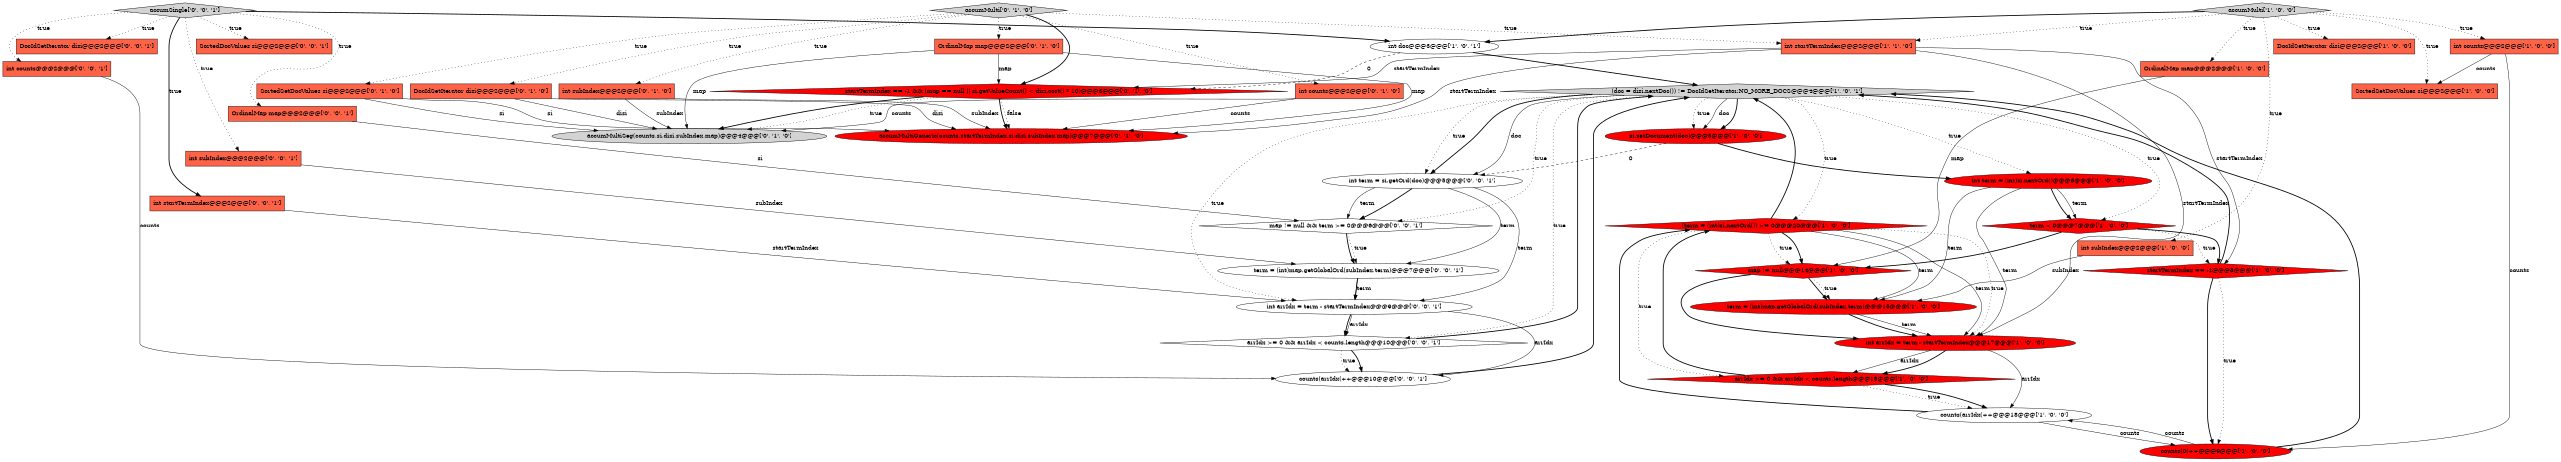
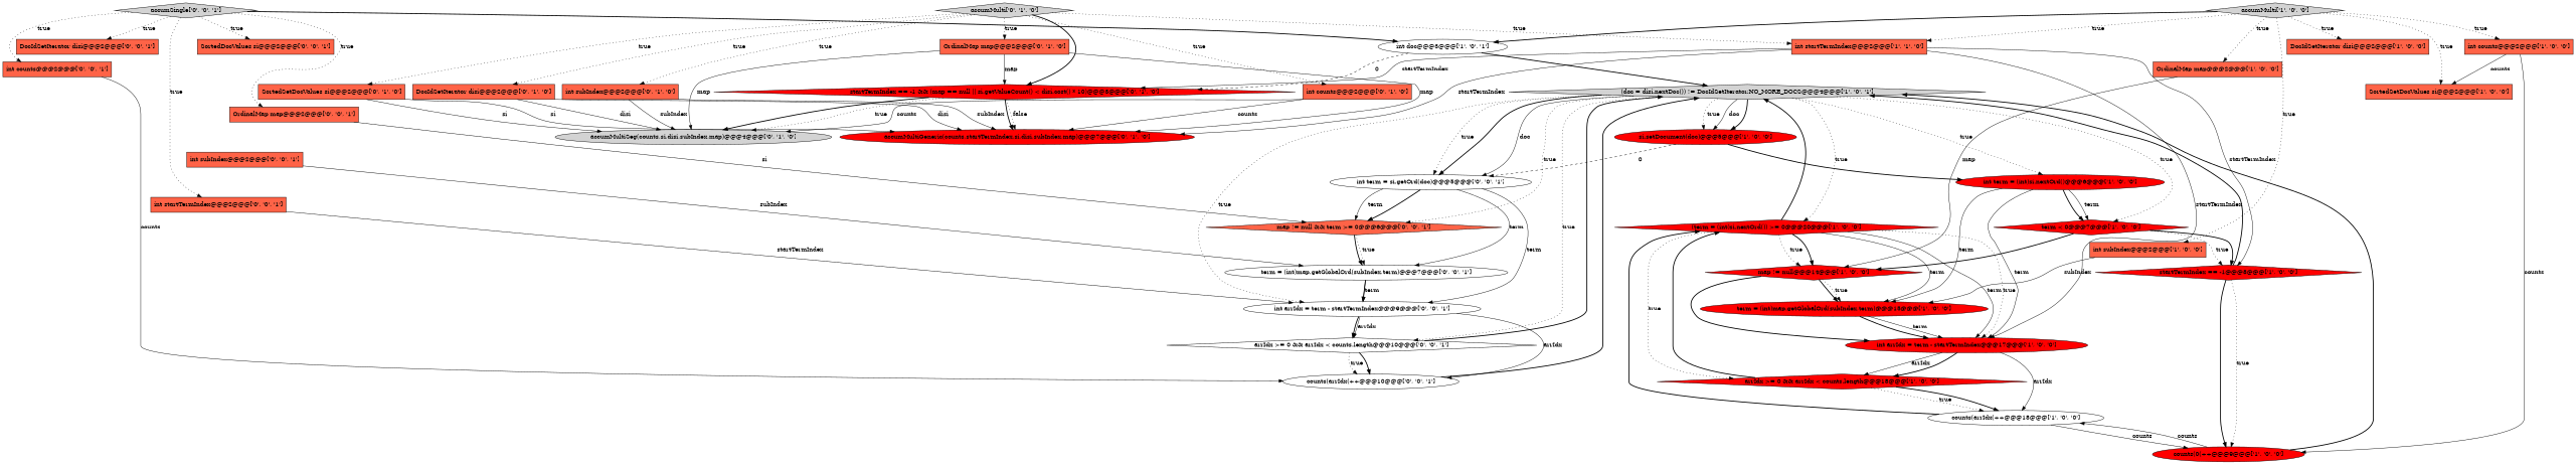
  digraph {
    node [fillcolor=tomato shape=box style=filled]
    edge [style=solid]
    n1 [fillcolor=lightgray label="(doc = disi.nextDoc()) != DocIdSetIterator.NO_MORE_DOCS@@@4@@@['1', '0', '1']" shape=diamond]
    n2 [fillcolor=red label="(term = (int)si.nextOrd()) >= 0@@@20@@@['1', '0', '0']" shape=diamond]
-   n3 [fillcolor=white label="map != null && term >= 0@@@6@@@['0', '0', '1']" shape=diamond]
+   n3 [label="map != null && term >= 0@@@6@@@['0', '0', '1']" shape=diamond]
    n4 [fillcolor=red label="si.setDocument(doc)@@@5@@@['1', '0', '0']" shape=ellipse]
    n5 [fillcolor=white label="int arrIdx = term - startTermIndex@@@9@@@['0', '0', '1']" shape=ellipse]
    n6 [fillcolor=red label="int term = (int)si.nextOrd()@@@6@@@['1', '0', '0']" shape=ellipse]
    n7 [fillcolor=white label="arrIdx >= 0 && arrIdx < counts.length@@@10@@@['0', '0', '1']" shape=diamond]
    n8 [fillcolor=red label="term < 0@@@7@@@['1', '0', '0']" shape=diamond]
    n9 [fillcolor=white label="int term = si.getOrd(doc)@@@5@@@['0', '0', '1']" shape=ellipse]
    n10 [fillcolor=red label="int arrIdx = term - startTermIndex@@@17@@@['1', '0', '0']" shape=ellipse]
    n11 [fillcolor=red label="term = (int)map.getGlobalOrd(subIndex,term)@@@15@@@['1', '0', '0']" shape=ellipse]
    n12 [fillcolor=red label="map != null@@@14@@@['1', '0', '0']" shape=diamond]
    n13 [fillcolor=red label="arrIdx >= 0 && arrIdx < counts.length@@@18@@@['1', '0', '0']" shape=diamond]
    n14 [fillcolor=white label="term = (int)map.getGlobalOrd(subIndex,term)@@@7@@@['0', '0', '1']" shape=ellipse]
    n15 [fillcolor=white label="counts(arrIdx(++@@@10@@@['0', '0', '1']" shape=ellipse]
    n16 [fillcolor=red label="startTermIndex == -1@@@8@@@['1', '0', '0']" shape=diamond]
    n17 [label="OrdinalMap map@@@2@@@['0', '0', '1']"]
    n18 [label="DocIdSetIterator disi@@@2@@@['0', '0', '1']"]
    n19 [fillcolor=red label="accumMultiGeneric(counts,startTermIndex,si,disi,subIndex,map)@@@7@@@['0', '1', '0']" shape=ellipse]
    n20 [fillcolor=white label="counts(arrIdx(++@@@18@@@['1', '0', '0']" shape=ellipse]
    n21 [label="int counts@@@2@@@['0', '0', '1']"]
    n22 [label="int startTermIndex@@@2@@@['1', '1', '0']"]
    n23 [fillcolor=red label="startTermIndex == -1 && (map == null || si.getValueCount() < disi.cost() * 10)@@@3@@@['0', '1', '0']" shape=diamond]
    n24 [fillcolor=lightgray label="accumMultiSeg(counts,si,disi,subIndex,map)@@@4@@@['0', '1', '0']" shape=ellipse]
    n25 [fillcolor=red label="counts(0(++@@@9@@@['1', '0', '0']" shape=ellipse]
    n26 [label="DocIdSetIterator disi@@@2@@@['0', '1', '0']"]
    n27 [label="SortedSetDocValues si@@@2@@@['1', '0', '0']"]
    n28 [label="int subIndex@@@2@@@['0', '0', '1']"]
    n29 [label="int counts@@@2@@@['1', '0', '0']"]
    n30 [fillcolor=lightgray label="accumMulti['0', '1', '0']" shape=diamond]
    n31 [label="int subIndex@@@2@@@['0', '1', '0']"]
    n32 [label="int counts@@@2@@@['0', '1', '0']"]
    n33 [label="OrdinalMap map@@@2@@@['0', '1', '0']"]
    n34 [label="SortedSetDocValues si@@@2@@@['0', '1', '0']"]
    n35 [fillcolor=lightgray label="accumSingle['0', '0', '1']" shape=diamond]
    n36 [label="SortedDocValues si@@@2@@@['0', '0', '1']"]
    n37 [label="int startTermIndex@@@2@@@['0', '0', '1']"]
    n38 [fillcolor=white label="int doc@@@3@@@['1', '0', '1']" shape=ellipse]
    n39 [label="DocIdSetIterator disi@@@2@@@['1', '0', '0']"]
    n40 [label="OrdinalMap map@@@2@@@['1', '0', '0']"]
    n41 [label="int subIndex@@@2@@@['1', '0', '0']"]
    n42 [fillcolor=lightgray label="accumMulti['1', '0', '0']" shape=diamond]
    n1 -> n2 [label=true style=dotted]
    n1 -> n3 [label=true style=dotted]
    n1 -> n4 [style=bold]
    n1 -> n4 [label=true style=dotted]
    n1 -> n4 [label=doc]
    n1 -> n5 [label=true style=dotted]
    n1 -> n6 [label=true style=dotted]
    n1 -> n7 [label=true style=dotted]
    n1 -> n8 [label=true style=dotted]
    n1 -> n9 [label=doc]
    n1 -> n9 [label=true style=dotted]
    n1 -> n9 [style=bold]
    n2 -> n1 [style=bold]
    n2 -> n10 [label=term]
    n2 -> n10 [label=true style=dotted]
    n2 -> n11 [label=term]
    n2 -> n12 [label=true style=dotted]
    n2 -> n12 [style=bold]
    n2 -> n13 [label=true style=dotted]
    n3 -> n14 [label=true style=dotted]
    n3 -> n14 [style=bold]
    n4 -> n6 [style=bold]
    n4 -> n9 [label=0 style=dashed]
    n5 -> n7 [style=bold]
    n5 -> n7 [label=arrIdx]
    n5 -> n15 [label=arrIdx]
    n6 -> n8 [style=bold]
    n6 -> n8 [label=term]
    n6 -> n10 [label=term]
    n6 -> n11 [label=term]
    n7 -> n1 [style=bold]
    n7 -> n15 [style=bold]
    n7 -> n15 [label=true style=dotted]
    n8 -> n12 [style=bold]
    n8 -> n16 [label=true style=dotted]
    n8 -> n16 [style=bold]
    n9 -> n3 [style=bold]
    n9 -> n3 [label=term]
    n9 -> n5 [label=term]
    n9 -> n14 [label=term]
    n10 -> n13 [label=arrIdx]
    n10 -> n13 [style=bold]
    n10 -> n20 [label=arrIdx]
    n11 -> n10 [label=term]
    n11 -> n10 [style=bold]
    n12 -> n10 [style=bold]
    n12 -> n11 [style=bold]
    n12 -> n11 [label=true style=dotted]
    n13 -> n2 [style=bold]
    n13 -> n20 [label=true style=dotted]
    n13 -> n20 [style=bold]
    n14 -> n5 [label=term]
    n14 -> n5 [style=bold]
    n15 -> n1 [style=bold]
    n16 -> n1 [style=bold]
    n16 -> n25 [style=bold]
    n16 -> n25 [label=true style=dotted]
    n17 -> n3 [label=si]
    n20 -> n2 [style=bold]
    n20 -> n25 [label=counts]
    n21 -> n15 [label=counts]
    n22 -> n10 [label=startTermIndex]
    n22 -> n16 [label=startTermIndex]
    n22 -> n19 [label=startTermIndex]
    n22 -> n23 [label=startTermIndex]
    n23 -> n19 [label=false style=dotted]
    n23 -> n19 [style=bold]
    n23 -> n24 [style=bold]
    n23 -> n24 [label=true style=dotted]
    n25 -> n1 [style=bold]
    n25 -> n20 [label=counts]
    n26 -> n19 [label=disi]
    n26 -> n24 [label=disi]
    n28 -> n14 [label=subIndex]
    n29 -> n25 [label=counts]
    n29 -> n27 [label=counts]
    n30 -> n22 [label=true style=dotted]
    n30 -> n23 [style=bold]
    n30 -> n26 [label=true style=dotted]
    n30 -> n31 [label=true style=dotted]
    n30 -> n32 [label=true style=dotted]
    n30 -> n33 [label=true style=dotted]
    n30 -> n34 [label=true style=dotted]
    n31 -> n19 [label=subIndex]
    n31 -> n24 [label=subIndex]
    n32 -> n19 [label=counts]
    n32 -> n24 [label=counts]
    n33 -> n19 [label=map]
    n33 -> n23 [label=map]
    n33 -> n24 [label=map]
    n34 -> n19 [label=si]
    n34 -> n24 [label=si]
    n35 -> n17 [label=true style=dotted]
    n35 -> n18 [label=true style=dotted]
    n35 -> n21 [label=true style=dotted]
-   n35 -> n28 [label=true style=dotted]
    n35 -> n36 [label=true style=dotted]
-   n35 -> n37 [label=true style=bold]
+   n35 -> n37 [label=true style=dotted]
    n35 -> n38 [style=bold]
    n37 -> n5 [label=startTermIndex]
    n38 -> n1 [style=bold]
    n38 -> n23 [label=0 style=dashed]
    n40 -> n12 [label=map]
    n41 -> n11 [label=subIndex]
    n42 -> n22 [label=true style=dotted]
    n42 -> n27 [label=true style=dotted]
    n42 -> n29 [label=true style=dotted]
    n42 -> n38 [style=bold]
    n42 -> n39 [label=true style=dotted]
    n42 -> n40 [label=true style=dotted]
    n42 -> n41 [label=true style=dotted]
  }
